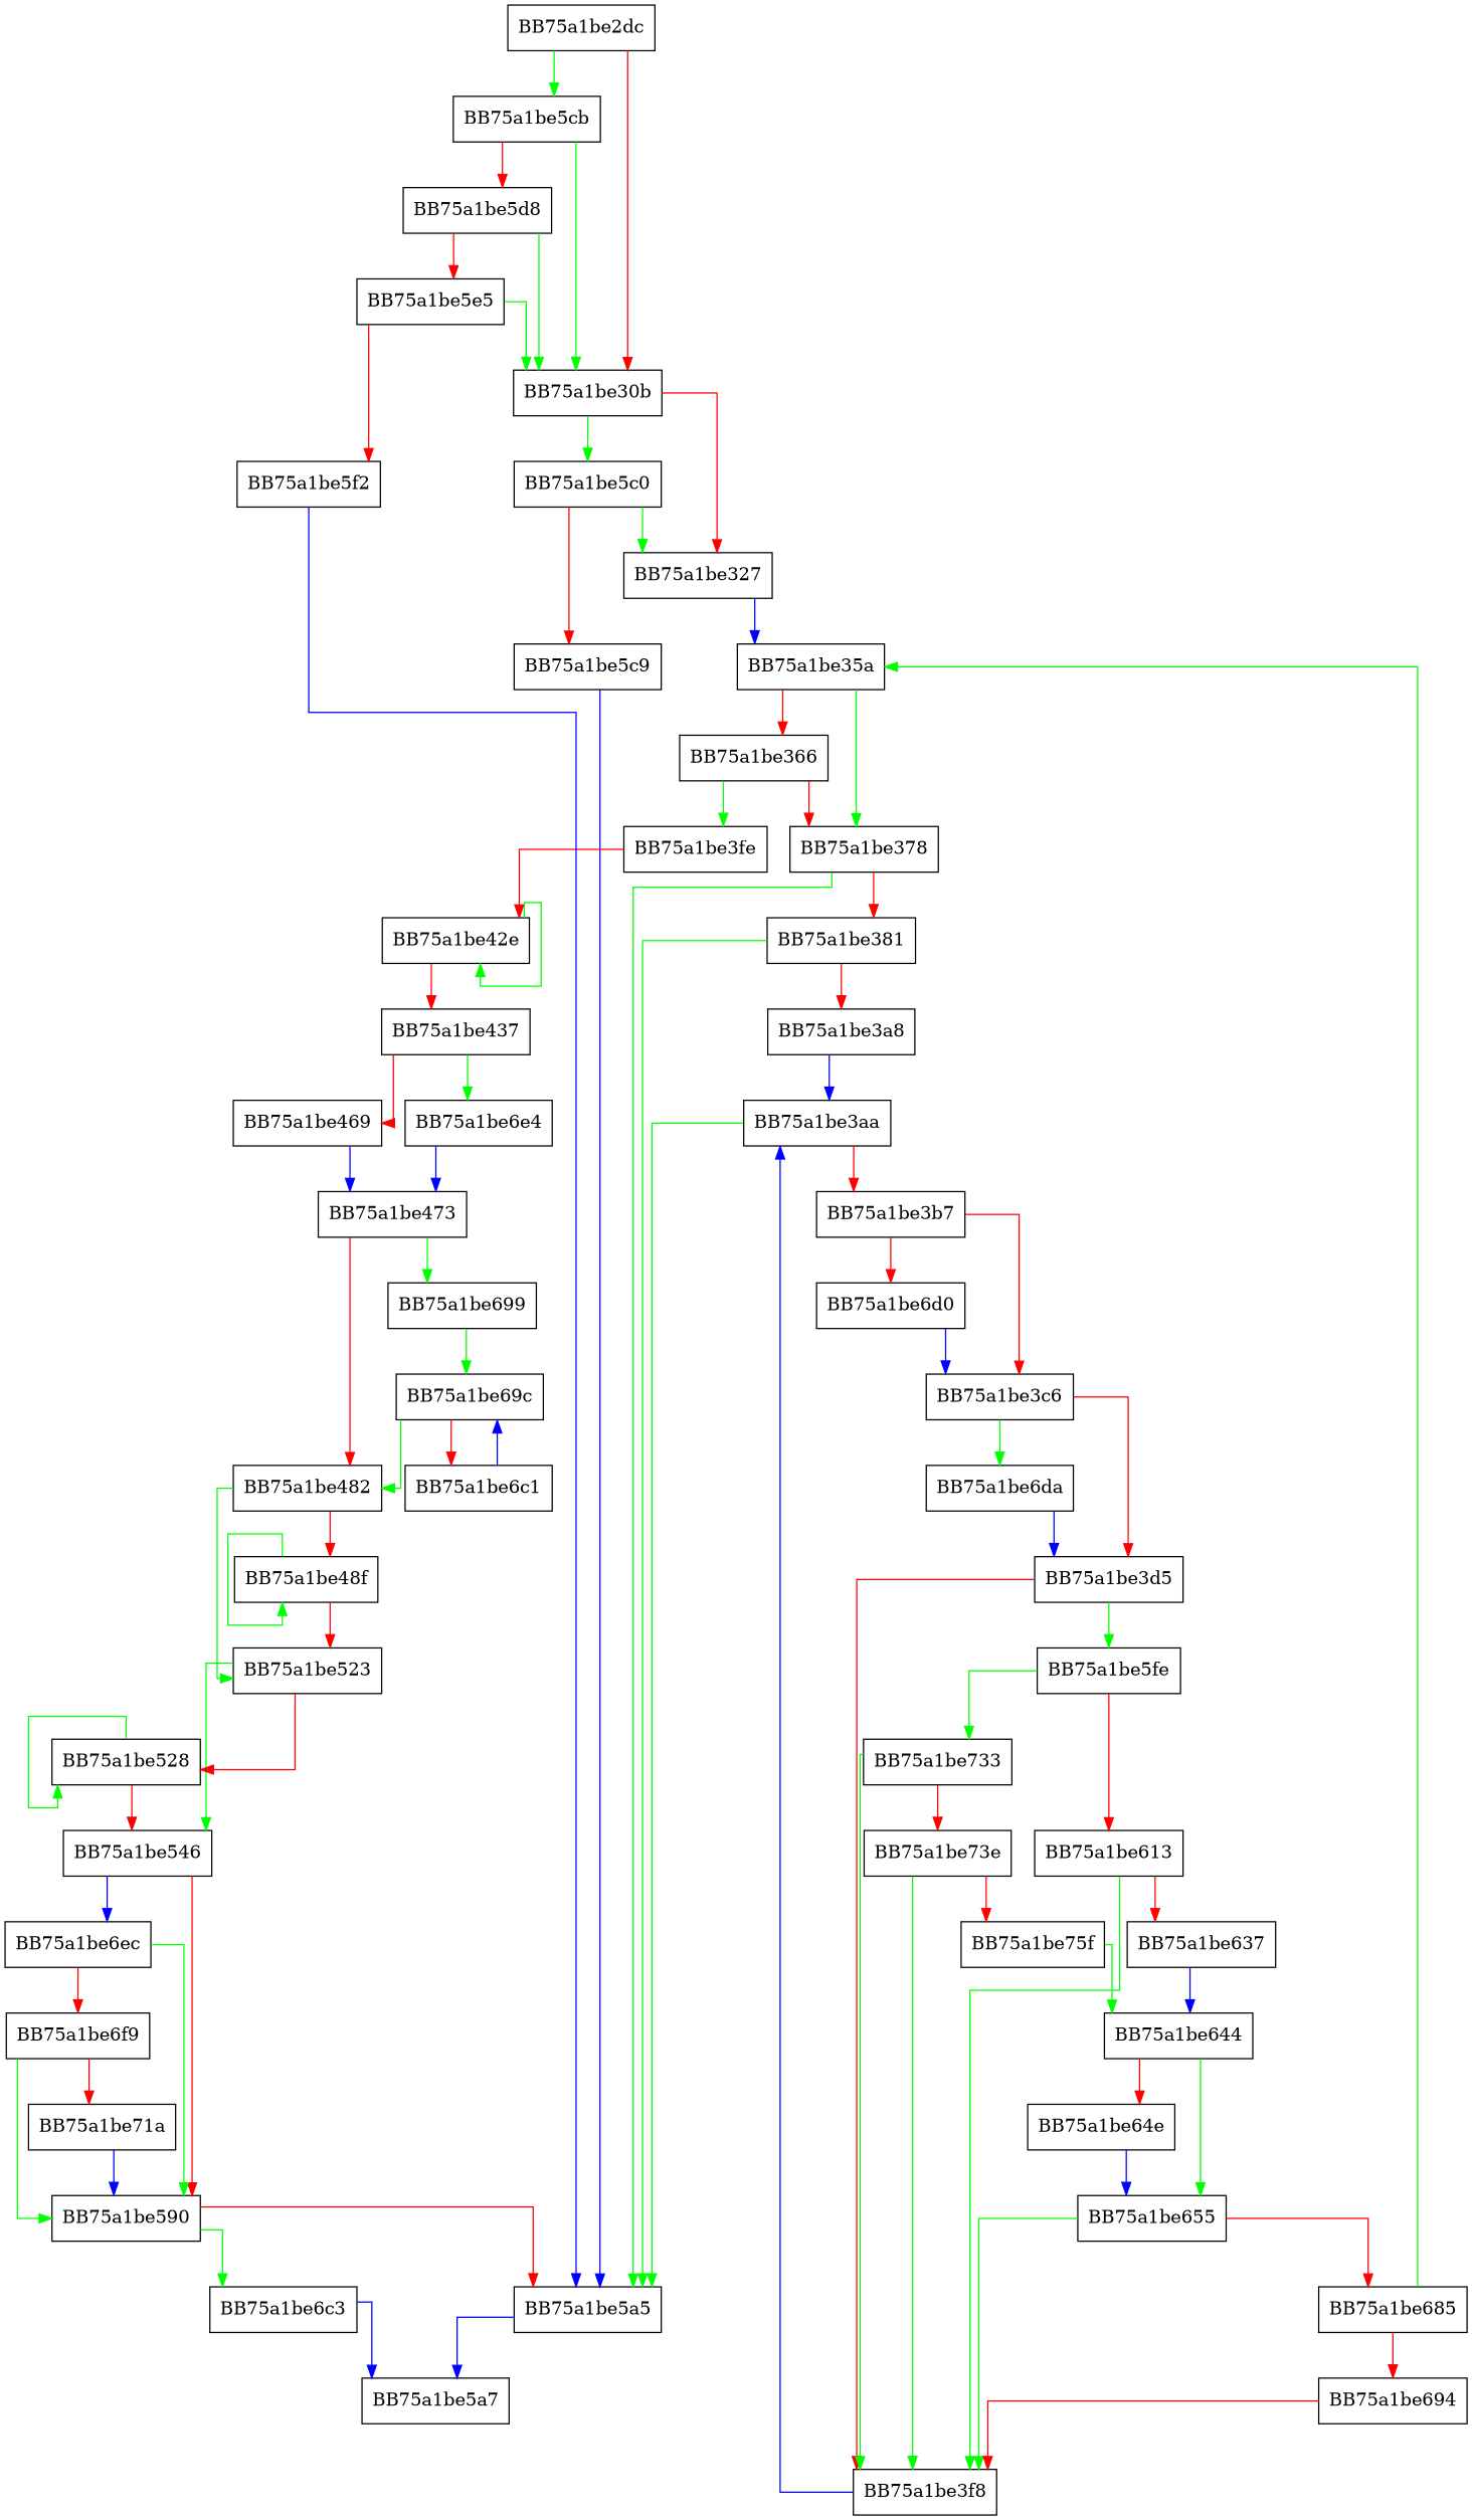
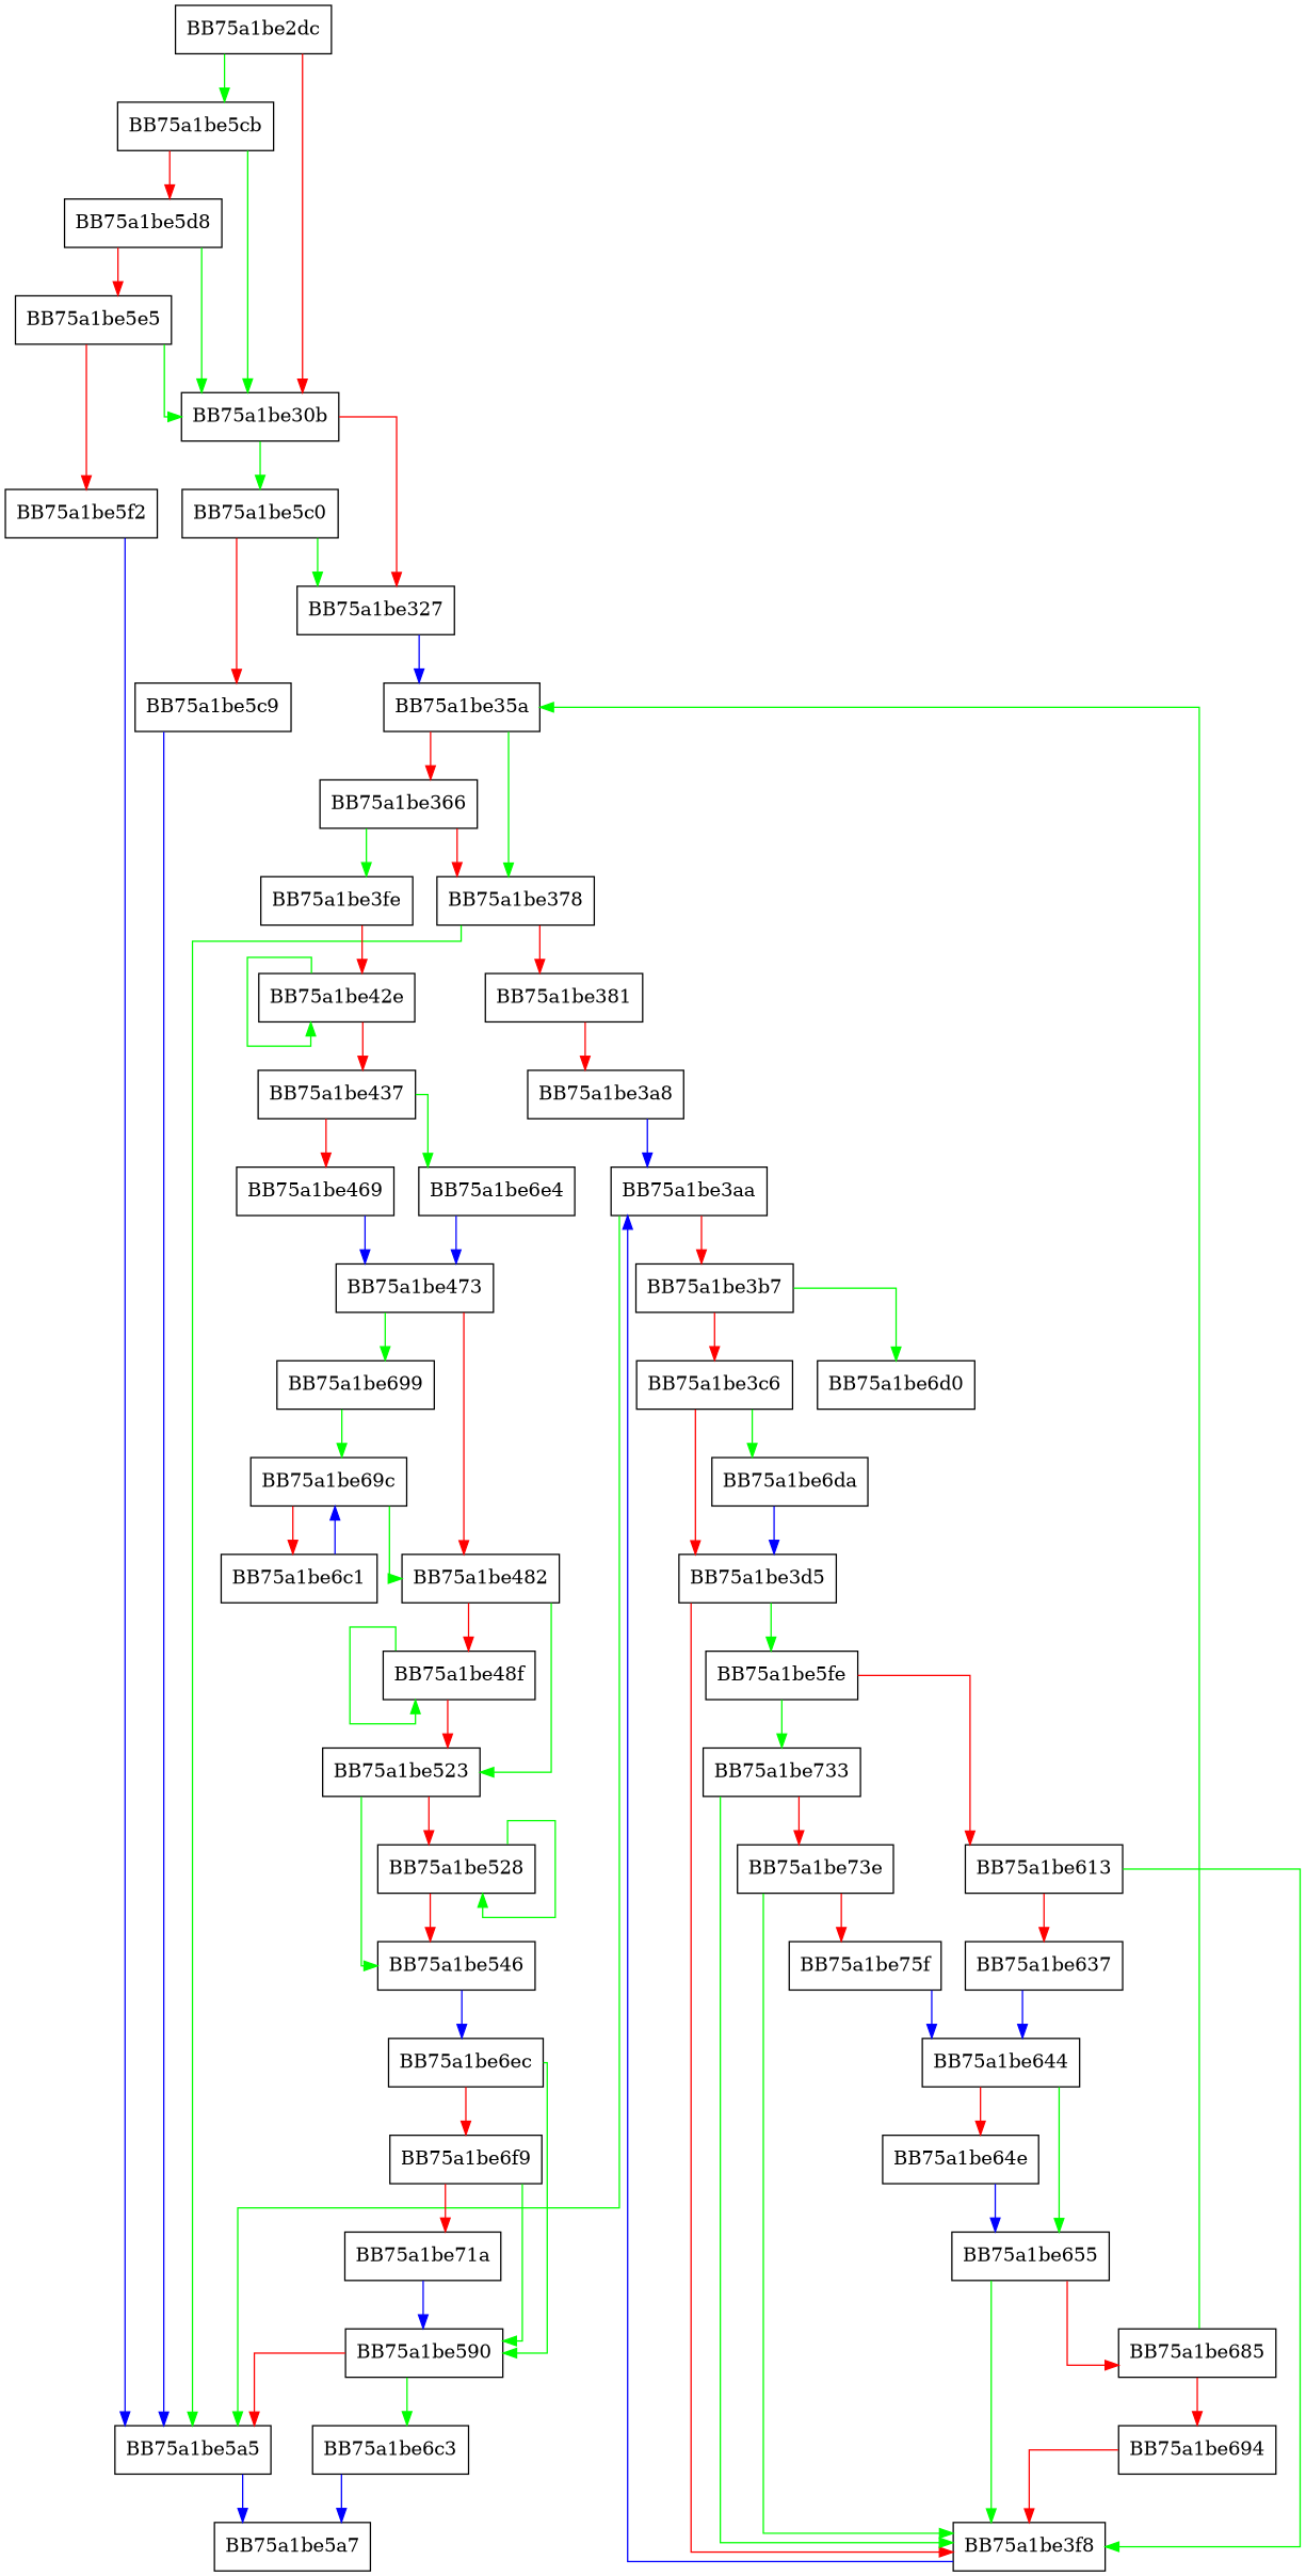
  digraph {
    splines=ortho
    node [shape=box]
    edge [color=red]
    BB75a1be2dc
    BB75a1be5cb
    BB75a1be30b
    BB75a1be5d8
    BB75a1be5c0
    BB75a1be327
    BB75a1be5e5
    BB75a1be5c9
    BB75a1be35a
    BB75a1be5a5
    BB75a1be378
    BB75a1be366
    BB75a1be381
    BB75a1be3fe
    BB75a1be5a7
    BB75a1be3a8
    BB75a1be42e
    BB75a1be437
    BB75a1be3aa
    BB75a1be3b7
    BB75a1be6d0
    BB75a1be3c6
    BB75a1be6da
    BB75a1be3d5
    BB75a1be5fe
    BB75a1be3f8
    BB75a1be733
    BB75a1be613
    BB75a1be73e
    BB75a1be637
    BB75a1be6e4
    BB75a1be469
    BB75a1be473
    BB75a1be699
    BB75a1be482
    BB75a1be69c
    BB75a1be523
    BB75a1be48f
    BB75a1be6c1
    BB75a1be546
    BB75a1be528
    BB75a1be6ec
    BB75a1be590
    BB75a1be6f9
    BB75a1be6c3
    BB75a1be71a
    BB75a1be5f2
    BB75a1be75f
    BB75a1be644
    BB75a1be655
    BB75a1be64e
    BB75a1be685
    BB75a1be694
    BB75a1be2dc -> BB75a1be5cb [color=green]
    BB75a1be2dc -> BB75a1be30b
    BB75a1be5cb -> BB75a1be30b [color=green]
    BB75a1be5cb -> BB75a1be5d8
    BB75a1be30b -> BB75a1be5c0 [color=green]
    BB75a1be30b -> BB75a1be327
    BB75a1be5d8 -> BB75a1be30b [color=green]
    BB75a1be5d8 -> BB75a1be5e5
    BB75a1be5c0 -> BB75a1be327 [color=green]
    BB75a1be5c0 -> BB75a1be5c9
    BB75a1be327 -> BB75a1be35a [color=blue]
    BB75a1be5e5 -> BB75a1be30b [color=green]
    BB75a1be5e5 -> BB75a1be5f2
    BB75a1be5c9 -> BB75a1be5a5 [color=blue]
    BB75a1be35a -> BB75a1be378 [color=green]
    BB75a1be35a -> BB75a1be366
    BB75a1be5a5 -> BB75a1be5a7 [color=blue]
    BB75a1be378 -> BB75a1be5a5 [color=green]
    BB75a1be378 -> BB75a1be381
    BB75a1be366 -> BB75a1be378
    BB75a1be366 -> BB75a1be3fe [color=green]
-   BB75a1be381 -> BB75a1be5a5 [color=green]
    BB75a1be381 -> BB75a1be3a8
    BB75a1be3fe -> BB75a1be42e
    BB75a1be3a8 -> BB75a1be3aa [color=blue]
    BB75a1be42e -> BB75a1be42e [color=green]
    BB75a1be42e -> BB75a1be437
    BB75a1be437 -> BB75a1be6e4 [color=green]
    BB75a1be437 -> BB75a1be469
    BB75a1be3aa -> BB75a1be5a5 [color=green]
    BB75a1be3aa -> BB75a1be3b7
-   BB75a1be3b7 -> BB75a1be6d0
+   BB75a1be3b7 -> BB75a1be6d0 [color=green]
    BB75a1be3b7 -> BB75a1be3c6
-   BB75a1be6d0 -> BB75a1be3c6 [color=blue]
    BB75a1be3c6 -> BB75a1be6da [color=green]
    BB75a1be3c6 -> BB75a1be3d5
    BB75a1be6da -> BB75a1be3d5 [color=blue]
    BB75a1be3d5 -> BB75a1be5fe [color=green]
    BB75a1be3d5 -> BB75a1be3f8
    BB75a1be5fe -> BB75a1be733 [color=green]
    BB75a1be5fe -> BB75a1be613
    BB75a1be3f8 -> BB75a1be3aa [color=blue]
    BB75a1be733 -> BB75a1be3f8 [color=green]
    BB75a1be733 -> BB75a1be73e
    BB75a1be613 -> BB75a1be3f8 [color=green]
    BB75a1be613 -> BB75a1be637
    BB75a1be73e -> BB75a1be3f8 [color=green]
    BB75a1be73e -> BB75a1be75f
    BB75a1be637 -> BB75a1be644 [color=blue]
    BB75a1be6e4 -> BB75a1be473 [color=blue]
    BB75a1be469 -> BB75a1be473 [color=blue]
    BB75a1be473 -> BB75a1be699 [color=green]
    BB75a1be473 -> BB75a1be482
    BB75a1be699 -> BB75a1be69c [color=green]
    BB75a1be482 -> BB75a1be523 [color=green]
    BB75a1be482 -> BB75a1be48f
    BB75a1be69c -> BB75a1be482 [color=green]
    BB75a1be69c -> BB75a1be6c1
    BB75a1be523 -> BB75a1be546 [color=green]
    BB75a1be523 -> BB75a1be528
    BB75a1be48f -> BB75a1be523
    BB75a1be48f -> BB75a1be48f [color=green]
    BB75a1be6c1 -> BB75a1be69c [color=blue]
    BB75a1be546 -> BB75a1be6ec [color=blue]
-   BB75a1be546 -> BB75a1be590
    BB75a1be528 -> BB75a1be546
    BB75a1be528 -> BB75a1be528 [color=green]
    BB75a1be6ec -> BB75a1be590 [color=green]
    BB75a1be6ec -> BB75a1be6f9
    BB75a1be590 -> BB75a1be5a5
    BB75a1be590 -> BB75a1be6c3 [color=green]
    BB75a1be6f9 -> BB75a1be590 [color=green]
    BB75a1be6f9 -> BB75a1be71a
    BB75a1be6c3 -> BB75a1be5a7 [color=blue]
    BB75a1be71a -> BB75a1be590 [color=blue]
    BB75a1be5f2 -> BB75a1be5a5 [color=blue]
-   BB75a1be75f -> BB75a1be644 [color=green]
+   BB75a1be75f -> BB75a1be644 [color=blue]
    BB75a1be644 -> BB75a1be655 [color=green]
    BB75a1be644 -> BB75a1be64e
    BB75a1be655 -> BB75a1be3f8 [color=green]
    BB75a1be655 -> BB75a1be685
    BB75a1be64e -> BB75a1be655 [color=blue]
    BB75a1be685 -> BB75a1be35a [color=green]
    BB75a1be685 -> BB75a1be694
    BB75a1be694 -> BB75a1be3f8
  }
